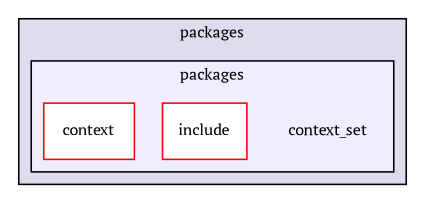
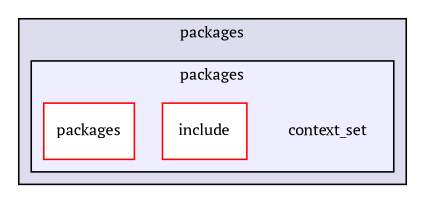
  digraph {
    compound=true
    fontname="PT Serif"
    node [fontname="PT Serif" fontsize=10 shape=box color=red fillcolor=white style=filled]
    n1 [label=context_set shape=plaintext color="" fillcolor="" style=""]
    n2 [label=include]
-   n3 [label=context]
+   n3 [label=packages]
    subgraph cluster_1 {
      bgcolor="#ddddee"
      fontsize=10
      label=packages
      pencolor=black
      subgraph cluster_2 {
        bgcolor="#eeeeff"
        fontsize=10
        pencolor=black
        n1
        n2
        n3
      }
    }
  }
